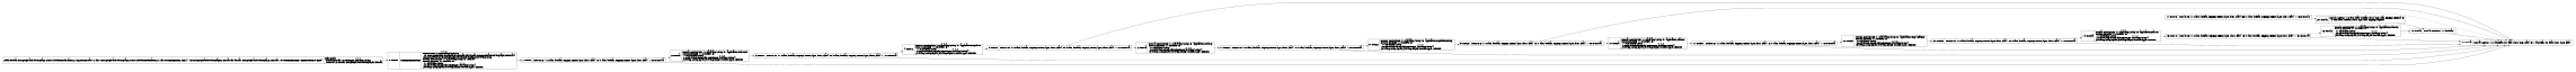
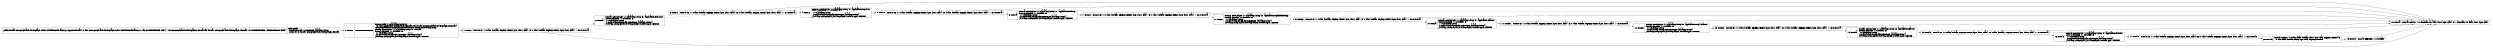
  digraph {
    rankdir=LR
    node [shape=record]
    n1 [label="{0\:\ 0x0000|MTH_ENTER_BLOCK\l|0x0000: IGET  (r0 I:java.lang.String) = \l  (r3 I:com.google.android.exoplayer2.Format A[D('format' com.google.android.exoplayer2.Format)])\l com.google.android.exoplayer2.Format.sampleMimeType java.lang.String \l0x0002: CONST_STR  (r1 I:java.lang.String) =  \"text\/vtt\" \l0x0004: INVOKE  (r1 I:boolean) = \l  (r1 I:java.lang.String)\l  (r0 I:java.lang.Object A[D('mimeType' java.lang.String)])\l java.lang.String.equals(java.lang.Object):boolean type: VIRTUAL \l}"]
    n2 [label="{1\:\ 0x0008|0x0008: IF  (r1 I:?[int, boolean, OBJECT, ARRAY, byte, short, char]) != (0 ?[int, boolean, OBJECT, ARRAY, byte, short, char])  \-\> B:18:0x004a \l}"]
    n3 [label="{2\:\ 0x000a|0x000a: CONST_STR  (r1 I:java.lang.String) =  \"application\/ttml+xml\" \l1x000c: INVOKE  (r1 I:boolean) = \l  (r1 I:java.lang.String)\l  (r0 I:java.lang.Object A[D('mimeType' java.lang.String)])\l java.lang.String.equals(java.lang.Object):boolean type: VIRTUAL \l}"]
    n4 [label="{18\:\ 0x004a|0x004a: CONST  (r1 I:?[boolean, int, float, short, byte, char]) = (1 ?[boolean, int, float, short, byte, char]) \l}"]
    n5 [label="{3\:\ 0x0010|0x0010: IF  (r1 I:?[int, boolean, OBJECT, ARRAY, byte, short, char]) != (0 ?[int, boolean, OBJECT, ARRAY, byte, short, char])  \-\> B:18:0x004a \l}"]
    n6 [label="{4\:\ 0x0012|0x0012: CONST_STR  (r1 I:java.lang.String) =  \"application\/x\-mp4\-vtt\" \l0x0014: INVOKE  (r1 I:boolean) = \l  (r1 I:java.lang.String)\l  (r0 I:java.lang.Object A[D('mimeType' java.lang.String)])\l java.lang.String.equals(java.lang.Object):boolean type: VIRTUAL \l}"]
    n7 [label="{5\:\ 0x0018|0x0018: IF  (r1 I:?[int, boolean, OBJECT, ARRAY, byte, short, char]) != (0 ?[int, boolean, OBJECT, ARRAY, byte, short, char])  \-\> B:18:0x004a \l}"]
    n8 [label="{6\:\ 0x001a|0x001a: CONST_STR  (r1 I:java.lang.String) =  \"application\/x\-subrip\" \l0x001c: INVOKE  (r1 I:boolean) = \l  (r1 I:java.lang.String)\l  (r0 I:java.lang.Object A[D('mimeType' java.lang.String)])\l java.lang.String.equals(java.lang.Object):boolean type: VIRTUAL \l}"]
    n9 [label="{7\:\ 0x0020|0x0020: IF  (r1 I:?[int, boolean, OBJECT, ARRAY, byte, short, char]) != (0 ?[int, boolean, OBJECT, ARRAY, byte, short, char])  \-\> B:18:0x004a \l}"]
    n10 [label="{8\:\ 0x0022|0x0022: CONST_STR  (r1 I:java.lang.String) =  \"application\/x\-quicktime\-tx3g\" \l0x0024: INVOKE  (r1 I:boolean) = \l  (r1 I:java.lang.String)\l  (r0 I:java.lang.Object A[D('mimeType' java.lang.String)])\l java.lang.String.equals(java.lang.Object):boolean type: VIRTUAL \l}"]
    n11 [label="{9\:\ 0x0028|0x0028: IF  (r1 I:?[int, boolean, OBJECT, ARRAY, byte, short, char]) != (0 ?[int, boolean, OBJECT, ARRAY, byte, short, char])  \-\> B:18:0x004a \l}"]
    n12 [label="{10\:\ 0x002a|0x002a: CONST_STR  (r1 I:java.lang.String) =  \"application\/cea\-608\" \l0x002c: INVOKE  (r1 I:boolean) = \l  (r1 I:java.lang.String)\l  (r0 I:java.lang.Object A[D('mimeType' java.lang.String)])\l java.lang.String.equals(java.lang.Object):boolean type: VIRTUAL \l}"]
    n13 [label="{11\:\ 0x0030|0x0030: IF  (r1 I:?[int, boolean, OBJECT, ARRAY, byte, short, char]) != (0 ?[int, boolean, OBJECT, ARRAY, byte, short, char])  \-\> B:18:0x004a \l}"]
    n14 [label="{12\:\ 0x0032|0x0032: CONST_STR  (r1 I:java.lang.String) =  \"application\/x\-mp4\-cea\-608\" \l0x0034: INVOKE  (r1 I:boolean) = \l  (r1 I:java.lang.String)\l  (r0 I:java.lang.Object A[D('mimeType' java.lang.String)])\l java.lang.String.equals(java.lang.Object):boolean type: VIRTUAL \l}"]
    n15 [label="{13\:\ 0x0038|0x0038: IF  (r1 I:?[int, boolean, OBJECT, ARRAY, byte, short, char]) != (0 ?[int, boolean, OBJECT, ARRAY, byte, short, char])  \-\> B:18:0x004a \l}"]
    n16 [label="{14\:\ 0x003a|0x003a: CONST_STR  (r1 I:java.lang.String) =  \"application\/cea\-708\" \l0x003c: INVOKE  (r1 I:boolean) = \l  (r1 I:java.lang.String)\l  (r0 I:java.lang.Object A[D('mimeType' java.lang.String)])\l java.lang.String.equals(java.lang.Object):boolean type: VIRTUAL \l}"]
    n17 [label="{15\:\ 0x0040|0x0040: IF  (r1 I:?[int, boolean, OBJECT, ARRAY, byte, short, char]) != (0 ?[int, boolean, OBJECT, ARRAY, byte, short, char])  \-\> B:18:0x004a \l}"]
    n18 [label="{16\:\ 0x0042|0x0042: CONST_STR  (r1 I:java.lang.String) =  \"application\/dvbsubs\" \l0x0044: INVOKE  (r1 I:boolean) = \l  (r1 I:java.lang.String)\l  (r0 I:java.lang.Object A[D('mimeType' java.lang.String)])\l java.lang.String.equals(java.lang.Object):boolean type: VIRTUAL \l}"]
    n19 [label="{17\:\ 0x0048|0x0048: IF  (r1 I:?[int, boolean, OBJECT, ARRAY, byte, short, char]) == (0 ?[int, boolean, OBJECT, ARRAY, byte, short, char])  \-\> B:20:0x004c \l}"]
    n20 [label="{20\:\ 0x004c|0x004c: CONST  (r1 I:?[int, float, boolean, short, byte, char, OBJECT, ARRAY]) = \l  (0 ?[int, float, boolean, short, byte, char, OBJECT, ARRAY])\l \l}"]
    n21 [label="{19\:\ 0x004b|0x004b: RETURN  (r1 I:boolean) \l}"]
    n22 [label="{public boolean com.google.android.exoplayer2.text.SubtitleDecoderFactory.1.supportsFormat((r2 'this' I:com.google.android.exoplayer2.text.SubtitleDecoderFactory$1 A[IMMUTABLE_TYPE, THIS]), (r3 I:com.google.android.exoplayer2.Format A[D('format' com.google.android.exoplayer2.Format), IMMUTABLE_TYPE, METHOD_ARGUMENT]))  | Debug Info:\l  0x0002\-0x004d: r0 'mimeType' java.lang.String\l  ?\-0x004d: r3 'format' com.google.android.exoplayer2.Format\l}"]
    n1 -> n2
    n2 -> n3 [style=dashed]
    n2 -> n4
    n3 -> n5 [style=dashed]
    n5 -> n4
    n5 -> n6 [style=dashed]
    n6 -> n7
    n7 -> n4
    n7 -> n8 [style=dashed]
    n8 -> n9
    n9 -> n4
    n9 -> n10 [style=dashed]
    n10 -> n11
    n11 -> n4
    n11 -> n12 [style=dashed]
    n12 -> n13
    n13 -> n4
    n13 -> n14 [style=dashed]
    n14 -> n15
    n15 -> n4
    n15 -> n16 [style=dashed]
    n16 -> n17
    n17 -> n4
    n17 -> n18 [style=dashed]
-   n18 -> n21
+   n18 -> n19
    n19 -> n4 [style=dashed]
    n19 -> n20
    n20 -> n21
    n21 -> n4
    n22 -> n1
  }
